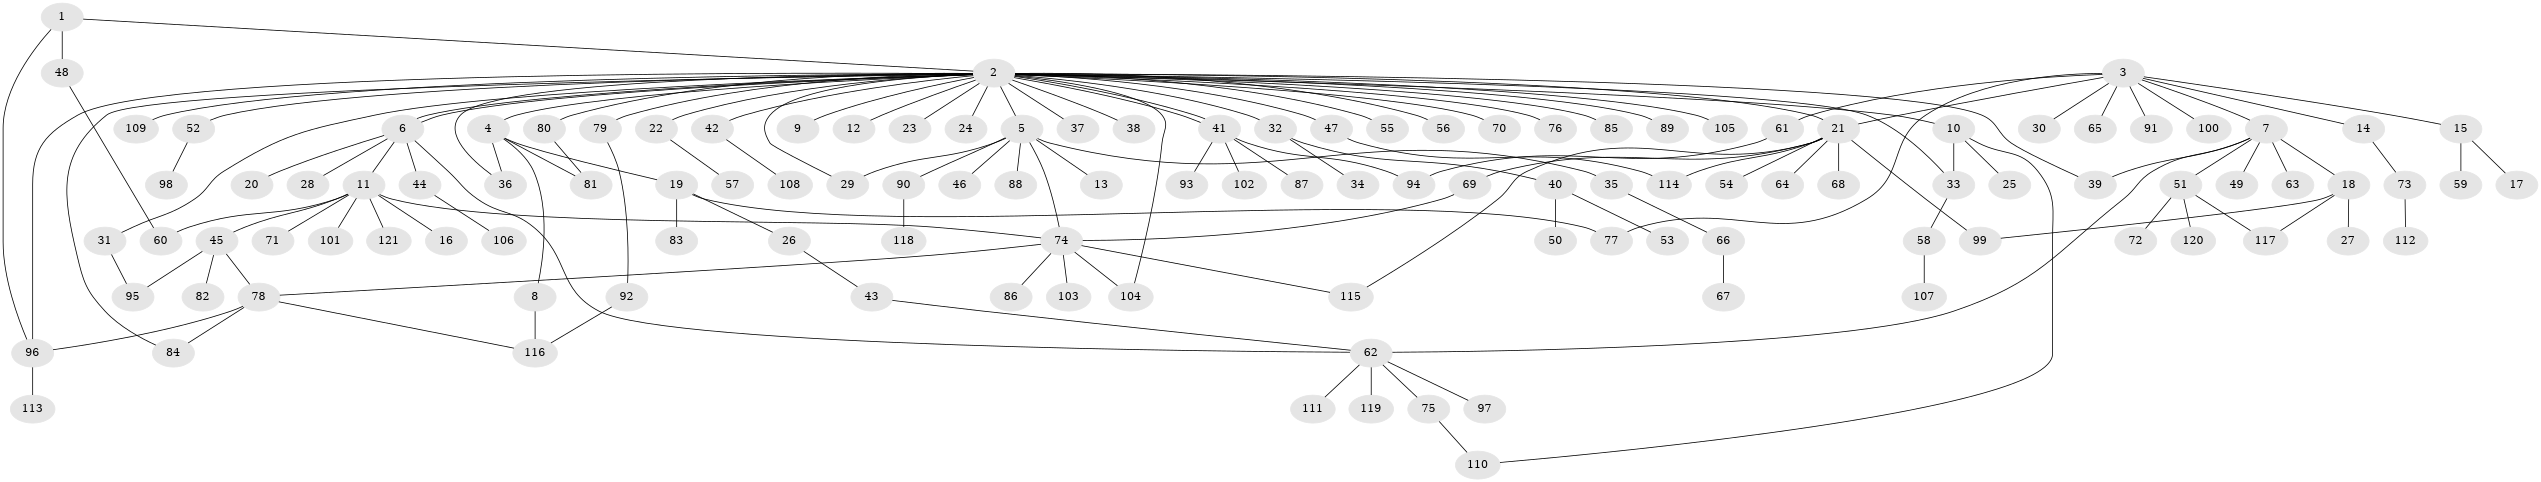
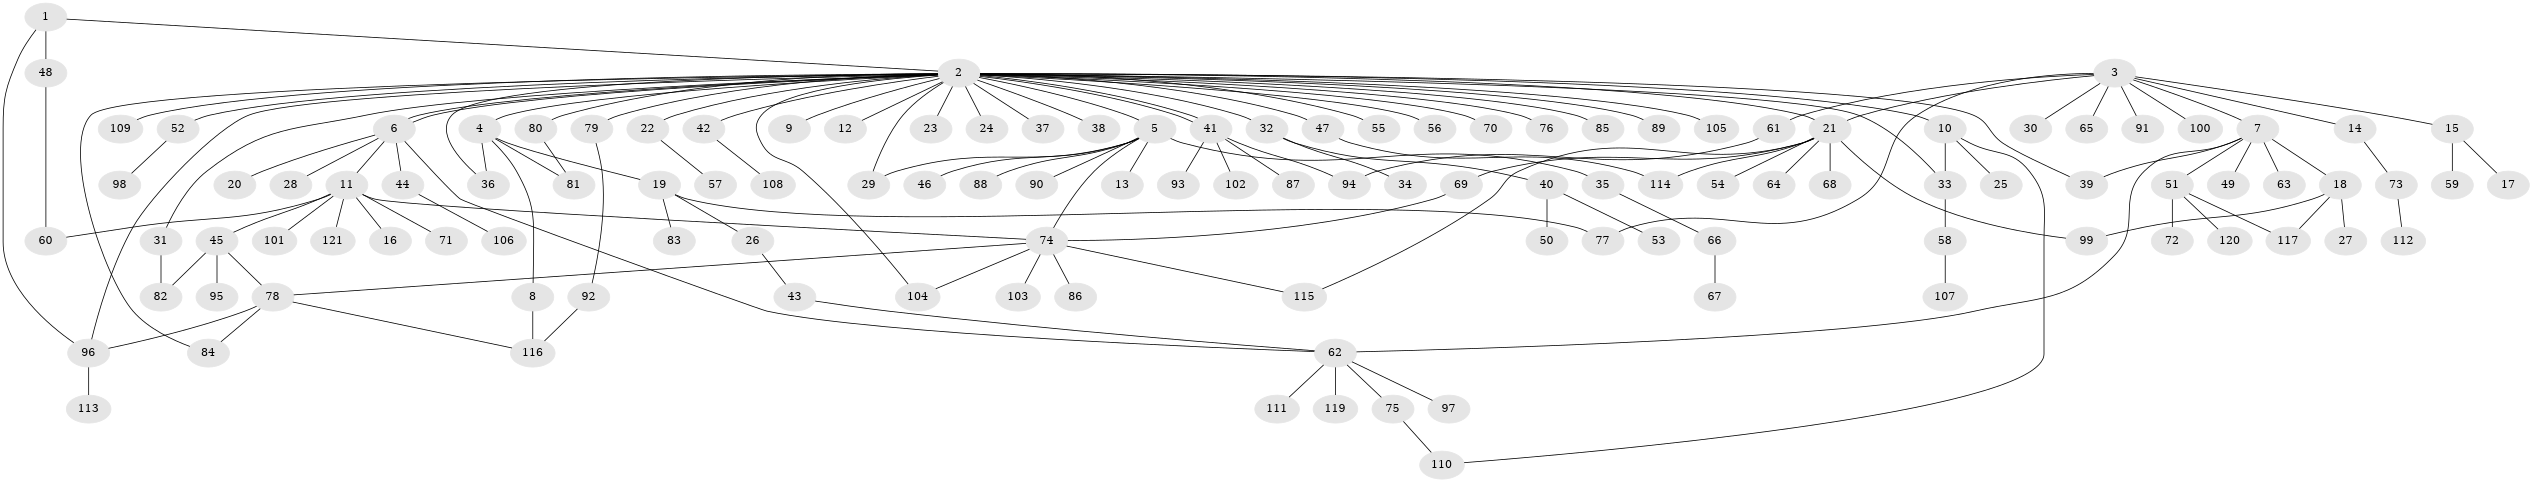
  graph {
    node [color=gray90 style=filled]
    1
    2
    48
    96
    4
    5
    6
    9
    10
    12
    21
    22
    23
    24
    29
    31
    32
    33
    36
    37
    38
    39
    41
    42
    47
    52
    55
    56
    70
    76
    79
    80
    84
    85
    89
    104
    105
    109
    3
    7
    14
    15
    30
    61
    65
    77
    91
    100
    60
    113
    8
    19
    81
    13
    35
    46
    74
    88
    90
    11
    20
    28
    44
    62
    25
    110
    99
    54
    64
    68
    69
    114
    115
    57
    82
    34
    40
    58
    87
    93
    94
    102
    108
    98
    92
    18
    49
    51
    63
    73
    17
    59
    116
    26
    83
    66
    78
    86
    103
-   118
    16
    45
    71
    101
    121
    106
    75
    97
    111
    119
    27
    117
    72
    120
    95
    112
    43
    50
    53
    107
    67
    1 -- 2
    1 -- 48
    1 -- 96
    2 -- 96
    2 -- 4
    2 -- 5
    2 -- 6
    2 -- 6
    2 -- 9
    2 -- 10
    2 -- 12
    2 -- 21
    2 -- 22
    2 -- 23
    2 -- 24
    2 -- 29
    2 -- 31
    2 -- 32
    2 -- 33
    2 -- 36
    2 -- 37
    2 -- 38
    2 -- 39
    2 -- 41
    2 -- 41
    2 -- 42
    2 -- 47
    2 -- 52
    2 -- 55
    2 -- 56
    2 -- 70
    2 -- 76
    2 -- 79
    2 -- 80
    2 -- 84
    2 -- 85
    2 -- 89
    2 -- 104
    2 -- 105
    2 -- 109
    48 -- 60
    96 -- 113
    4 -- 36
    4 -- 8
    4 -- 19
    4 -- 81
    5 -- 29
    5 -- 13
    5 -- 35
    5 -- 46
    5 -- 74
    5 -- 88
    5 -- 90
    6 -- 11
    6 -- 20
    6 -- 28
    6 -- 44
    6 -- 62
    10 -- 33
    10 -- 25
    10 -- 110
    21 -- 99
    21 -- 54
    21 -- 64
    21 -- 68
    21 -- 69
    21 -- 114
    21 -- 115
    22 -- 57
-   31 -- 95
+   31 -- 82
    32 -- 34
    32 -- 40
    33 -- 58
    41 -- 87
    41 -- 93
    41 -- 94
    41 -- 102
    42 -- 108
    47 -- 114
    52 -- 98
    79 -- 92
    80 -- 81
    3 -- 21
    3 -- 7
    3 -- 14
    3 -- 15
    3 -- 30
    3 -- 61
    3 -- 65
    3 -- 77
    3 -- 91
    3 -- 100
    7 -- 39
    7 -- 62
    7 -- 18
    7 -- 49
    7 -- 51
    7 -- 63
    14 -- 73
    15 -- 17
    15 -- 59
    61 -- 94
    8 -- 116
    19 -- 77
    19 -- 26
    19 -- 83
    35 -- 66
    74 -- 104
    74 -- 115
    74 -- 78
    74 -- 86
    74 -- 103
-   90 -- 118
    11 -- 60
    11 -- 74
    11 -- 16
    11 -- 45
    11 -- 71
    11 -- 101
    11 -- 121
    44 -- 106
    62 -- 75
    62 -- 97
    62 -- 111
    62 -- 119
    69 -- 74
    40 -- 50
    40 -- 53
    58 -- 107
    92 -- 116
    18 -- 99
    18 -- 27
    18 -- 117
    51 -- 117
    51 -- 72
    51 -- 120
    73 -- 112
    26 -- 43
    66 -- 67
    78 -- 96
    78 -- 84
    78 -- 116
    45 -- 82
    45 -- 78
    45 -- 95
    75 -- 110
    43 -- 62
  }
